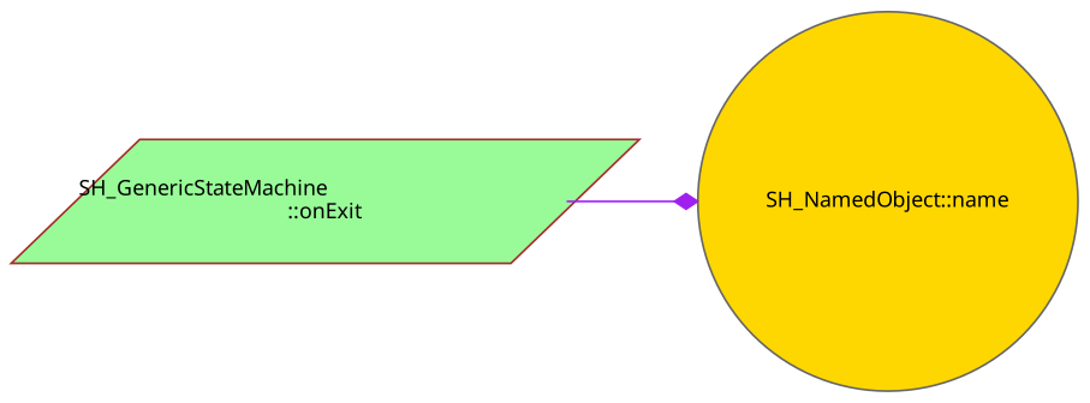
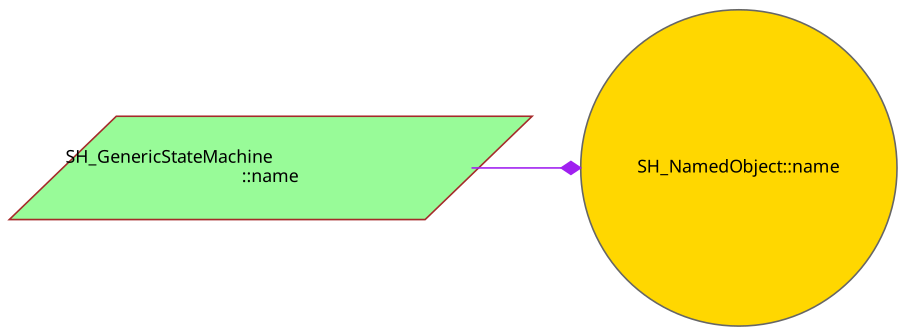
  digraph {
    rankdir=LR
    node [fontname=Verdana fontsize=11 style=filled]
-   n1 [color=brown fillcolor=palegreen fontcolor=black height=0.2 label="SH_GenericStateMachine\l::onExit" shape=parallelogram width=0.4]
+   n1 [color=brown fillcolor=palegreen fontcolor=black height=0.2 label="SH_GenericStateMachine\l::name" shape=parallelogram width=0.4]
    n2 [color=gray40 height=0.2 label="SH_NamedObject::name" shape=circle width=0.4 fillcolor=gold]
    n1 -> n2 [color=purple fontname=Verdana fontsize=11 labelfontname=Verdana labelfontsize=11 style=solid arrowhead=diamond]
  }
